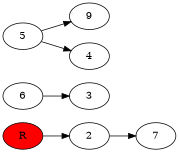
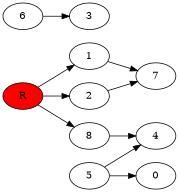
  digraph {
    rankdir=LR
+   1
    7
    6
    3
    2
    5
-   9
+   9 [label=0]
    4
+   8
    R [fillcolor="#ff0000" style=filled]
+   1 -> 7
    6 -> 3
    2 -> 7
    5 -> 9
    5 -> 4
+   8 -> 4
+   R -> 1
    R -> 2
+   R -> 8
  }
